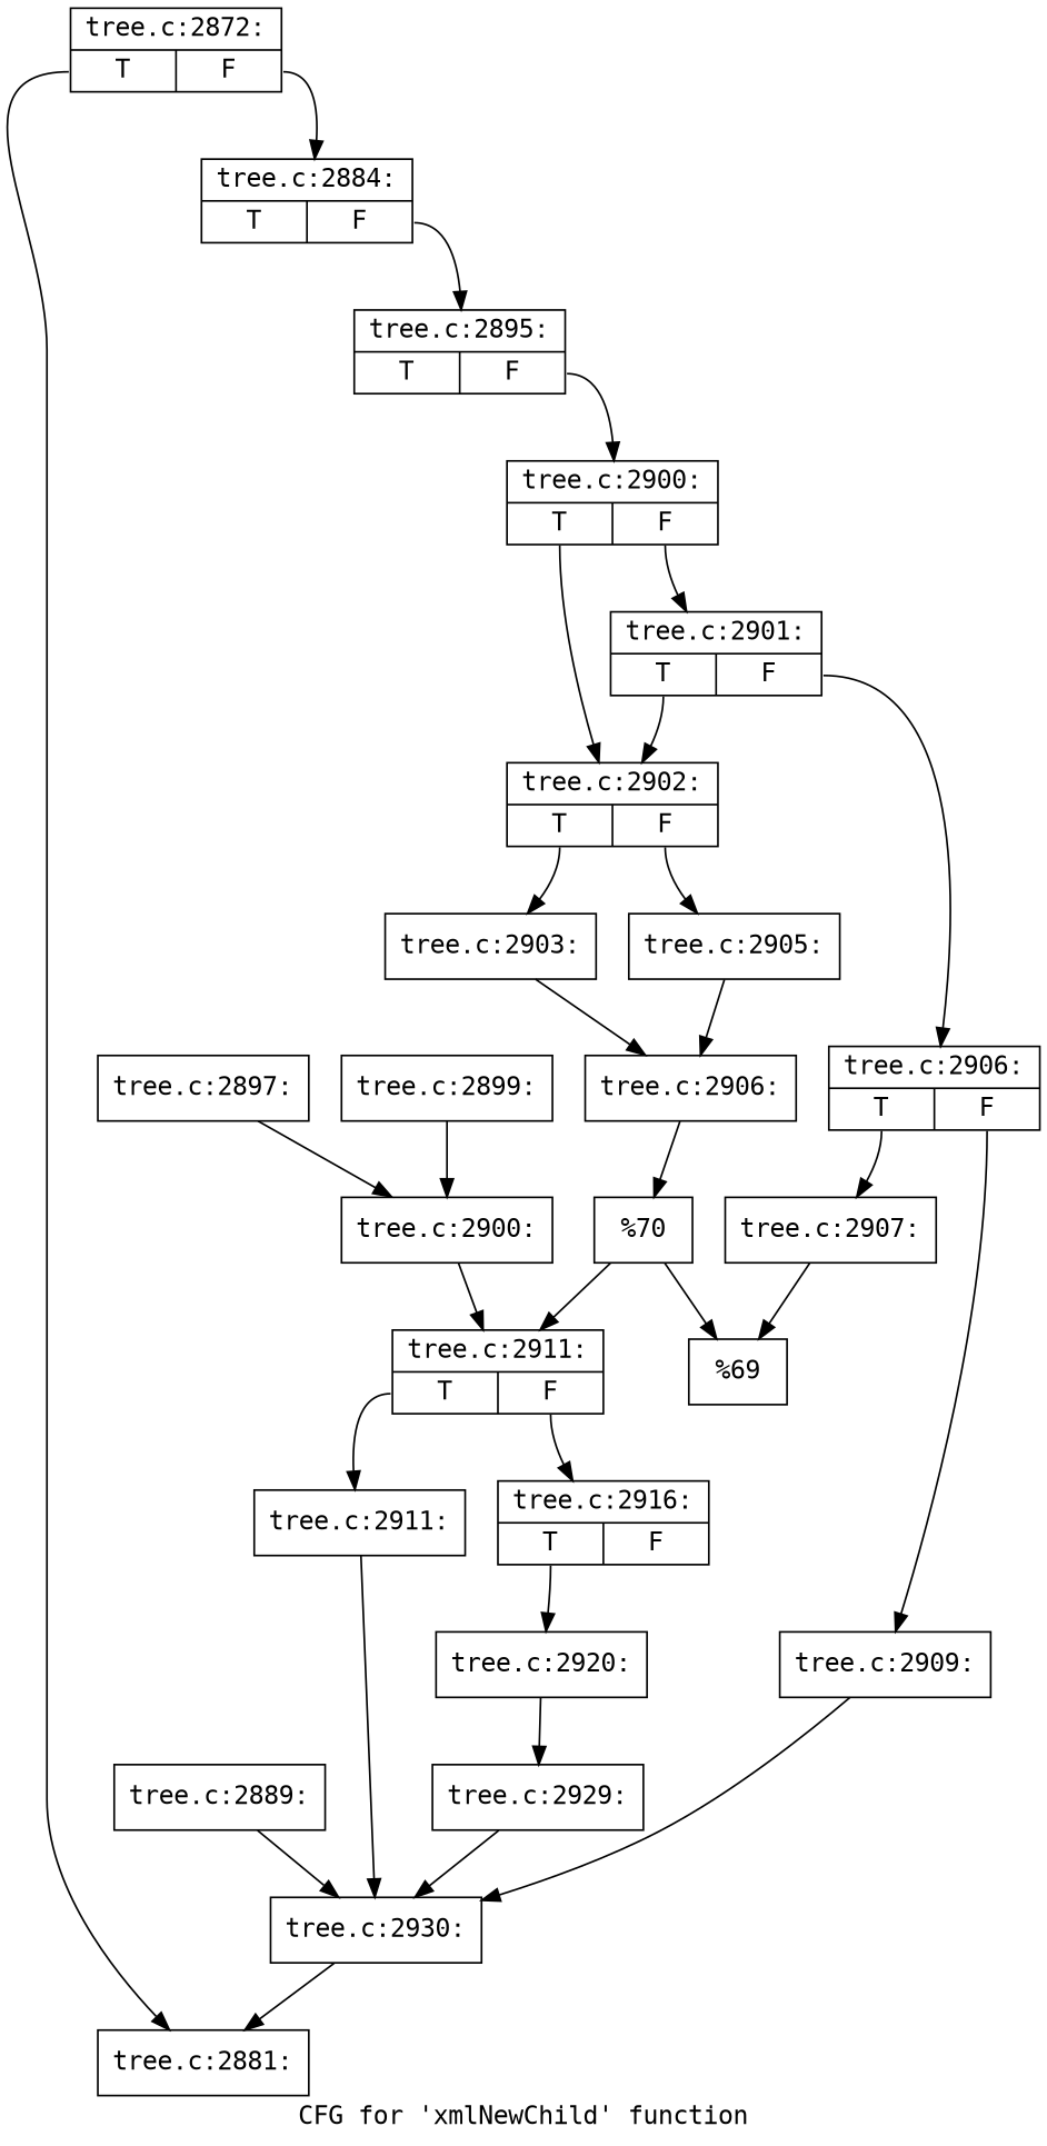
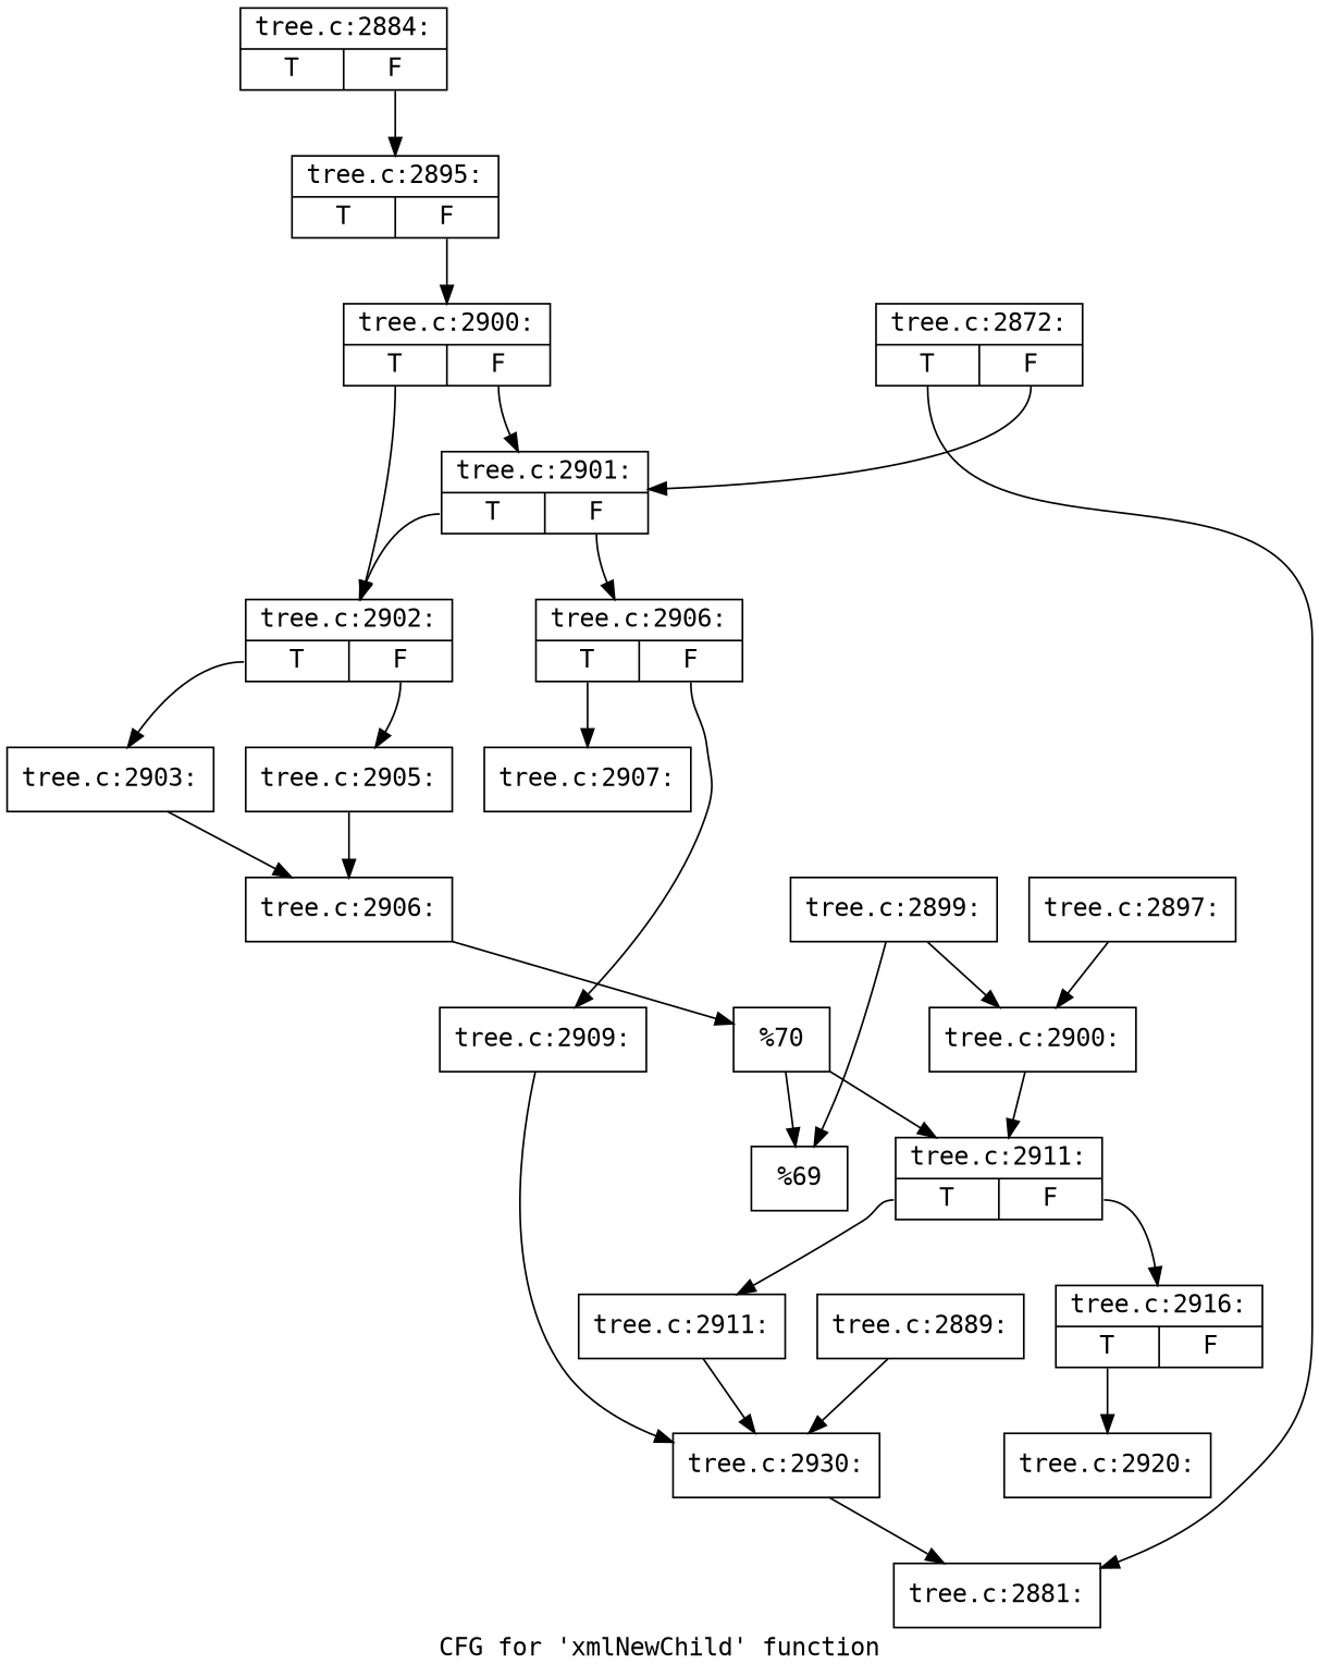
  digraph {
    fontname="DejaVu Sans Mono"
    label="CFG for 'xmlNewChild' function"
    node [fontname="DejaVu Sans Mono" shape=record]
    edge [fontname="DejaVu Sans Mono"]
    n1 [label="{tree.c:2872:|{<s0>T|<s1>F}}"]
    n2 [label="{tree.c:2881:}"]
    n3 [label="{tree.c:2884:|{<s0>T|<s1>F}}"]
    n4 [label="{tree.c:2895:|{<s0>T|<s1>F}}"]
    n5 [label="{tree.c:2930:}"]
    n6 [label="{tree.c:2889:}"]
    n7 [label="{tree.c:2900:|{<s0>T|<s1>F}}"]
    n8 [label="{tree.c:2902:|{<s0>T|<s1>F}}"]
    n9 [label="{tree.c:2901:|{<s0>T|<s1>F}}"]
    n10 [label="{tree.c:2897:}"]
    n11 [label="{tree.c:2900:}"]
    n12 [label="{tree.c:2899:}"]
    n13 [label="{tree.c:2903:}"]
    n14 [label="{tree.c:2905:}"]
    n15 [label="{tree.c:2906:|{<s0>T|<s1>F}}"]
    n16 [label="{tree.c:2911:|{<s0>T|<s1>F}}"]
    n17 [label="{tree.c:2911:}"]
    n18 [label="{tree.c:2916:|{<s0>T|<s1>F}}"]
    n19 [label="{tree.c:2920:}"]
    n20 [label="{tree.c:2906:}"]
    n21 [label="{tree.c:2907:}"]
    n22 [label="{tree.c:2909:}"]
    n23 [label="{%69}"]
    n24 [label="{%70}"]
-   n25 [label="{tree.c:2929:}"]
    n1 -> n2 [tailport=s0]
-   n1 -> n3 [tailport=s1]
+   n1 -> n9 [tailport=s1]
    n3 -> n4 [tailport=s1]
    n4 -> n7 [tailport=s1]
    n5 -> n2
    n6 -> n5
    n7 -> n8 [tailport=s0]
    n7 -> n9 [tailport=s1]
    n8 -> n13 [tailport=s0]
    n8 -> n14 [tailport=s1]
    n9 -> n8 [tailport=s0]
    n9 -> n15 [tailport=s1]
    n10 -> n11
    n11 -> n16
    n12 -> n11
    n13 -> n20
    n14 -> n20
    n15 -> n21 [tailport=s0]
    n15 -> n22 [tailport=s1]
    n16 -> n17 [tailport=s0]
    n16 -> n18 [tailport=s1]
    n17 -> n5
    n18 -> n19 [tailport=s0]
-   n19 -> n25
    n20 -> n24
-   n21 -> n23
+   n12 -> n23
    n22 -> n5
    n24 -> n16
    n24 -> n23
-   n25 -> n5
  }
